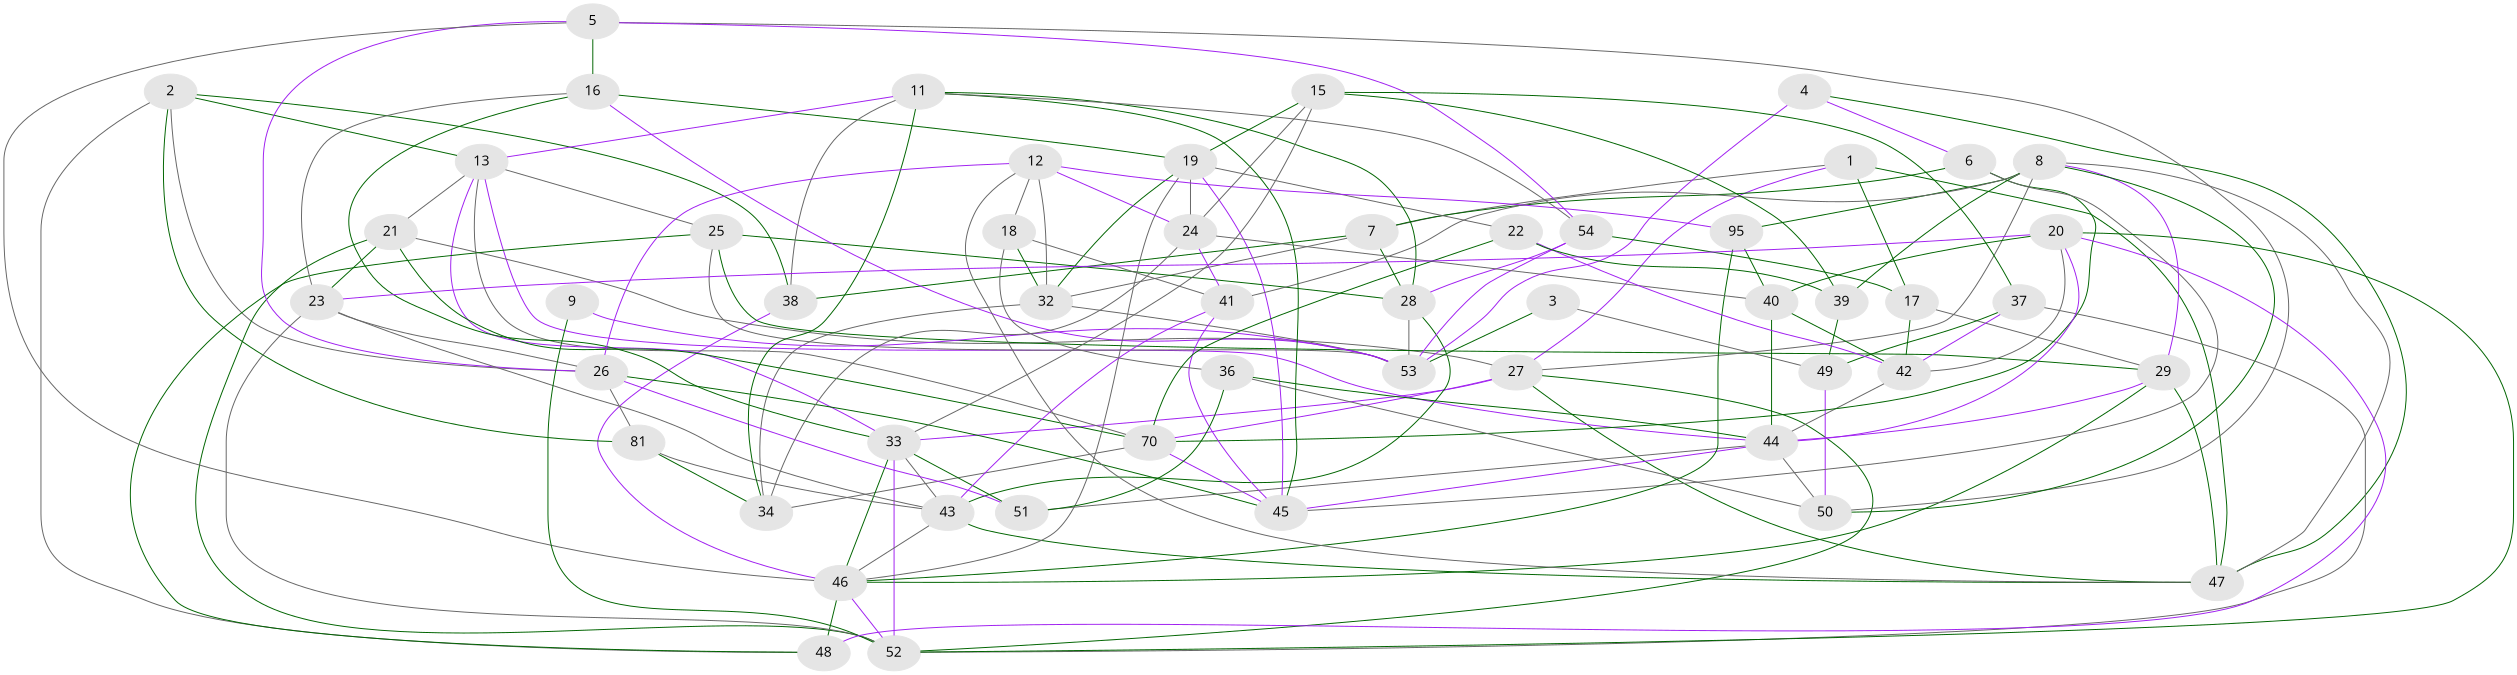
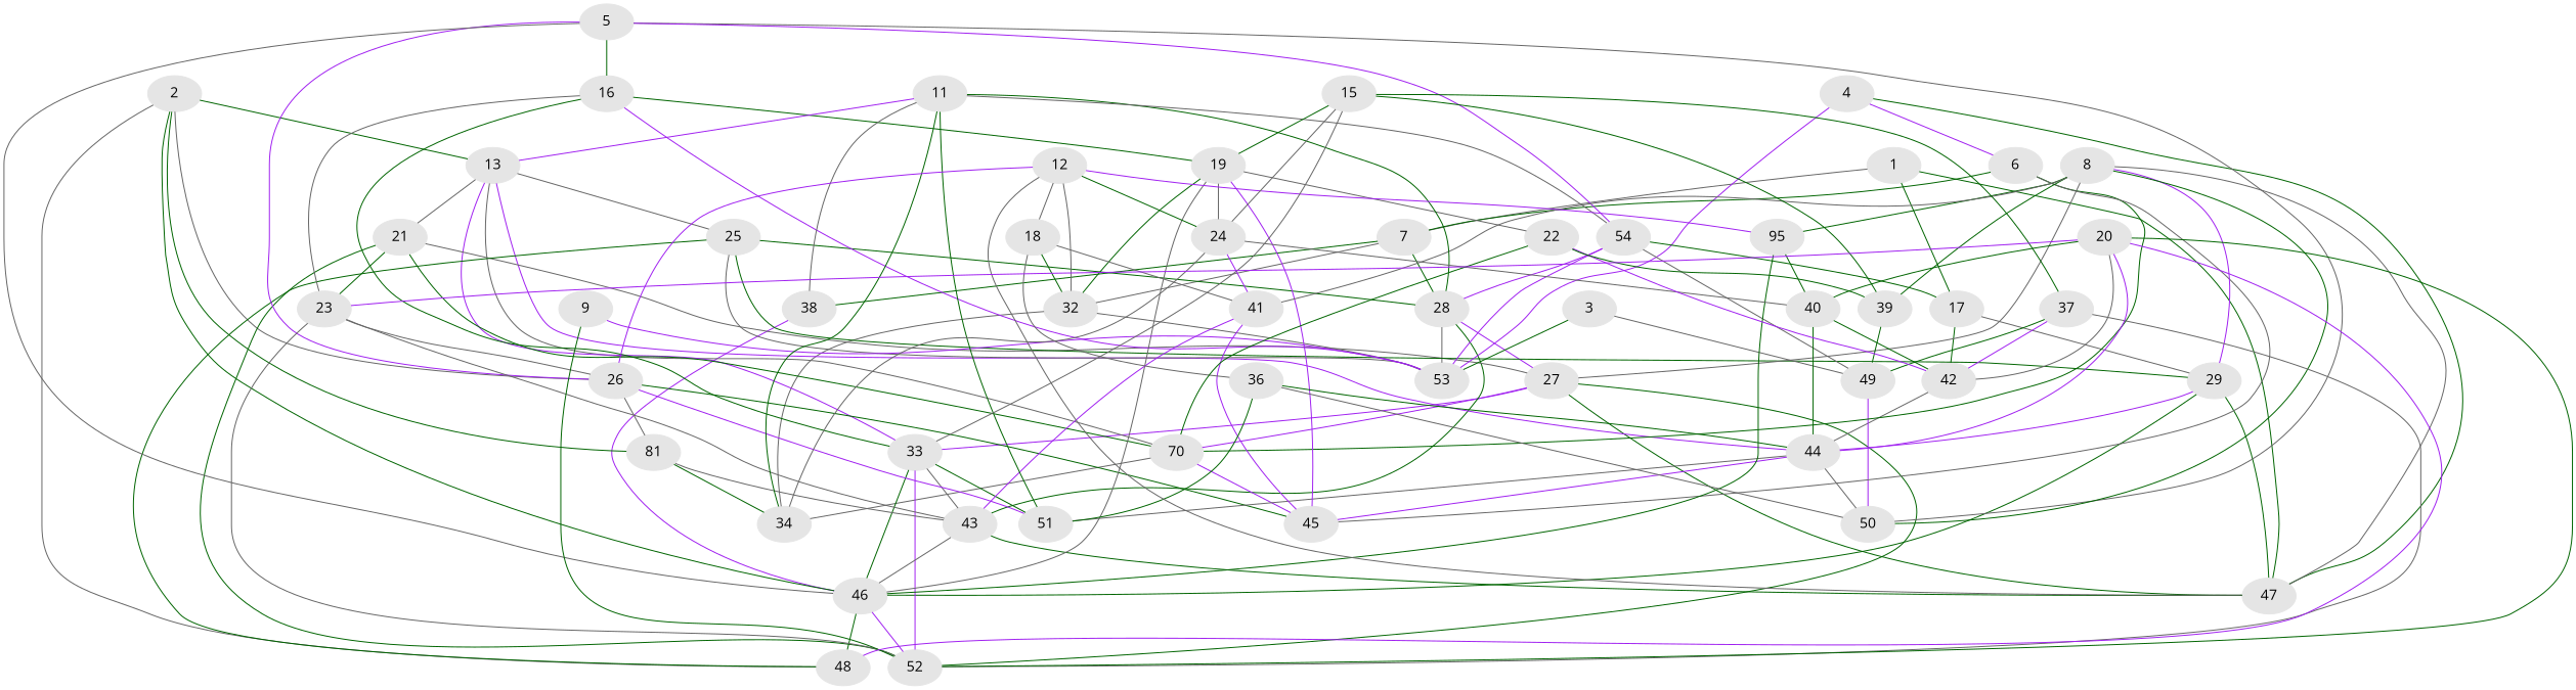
  graph {
    fontname="Open Sans"
    node [color=gray90 fontname="Open Sans" style=filled]
    edge [color=darkgreen fontname="Open Sans" weight=1.0]
    1
    7
    17
    27
    47
    38
    28
    32
    29
    42
    n11 [label=70]
    52
    33
    2
    13
    26
    n17 [label=81]
    48
    21
    25
    44
    45
    51
    34
    43
    46
    3
    49
    53
    50
    4
    6
    5
    n34 [label=54]
    16
    19
    23
    8
    n39 [label=95]
    39
    41
    40
    9
    18
    36
    37
    11
    12
    24
    15
    22
    20
    1 -- 7 [color=gray40]
    1 -- 17
-   1 -- 27 [color=purple]
+   28 -- 27 [color=purple]
    1 -- 47
    7 -- 38
    7 -- 28
    7 -- 32 [color=gray40]
    17 -- 29 [color=gray40]
    17 -- 42
    27 -- 47
    27 -- n11 [color=purple]
    27 -- 52
    27 -- 33 [color=purple weight=2.0]
    38 -- 46 [color=purple]
    28 -- 43
    28 -- 53 [color=gray40]
    32 -- 34 [color=gray40 weight=2.0]
    32 -- 53 [color=gray40]
    29 -- 47
    29 -- 44 [color=purple]
    29 -- 46
    42 -- 44 [color=gray40]
    n11 -- 45 [color=purple]
    n11 -- 34 [color=gray40 weight=2.0]
    33 -- 52 [color=purple weight=3.0]
    33 -- 51
    33 -- 43 [color=gray40]
    33 -- 46
-   2 -- 38
+   2 -- 46
    2 -- 13
    2 -- 26 [color=gray40]
    2 -- n17
    2 -- 48 [color=gray40]
    13 -- n11 [color=gray40]
    13 -- 33 [color=purple]
    13 -- 21 [color=gray40]
    13 -- 25 [color=gray40]
    13 -- 44 [color=purple]
    26 -- n17 [color=gray40 weight=2.0]
    26 -- 45
    26 -- 51 [color=purple]
    n17 -- 34
    n17 -- 43 [color=gray40]
    21 -- 27 [color=gray40]
    21 -- n11
    21 -- 52
    21 -- 23
    25 -- 28
    25 -- 29
    25 -- 48
    25 -- 53 [color=gray40]
    44 -- 45 [color=purple]
    44 -- 51 [color=gray40]
    44 -- 50 [color=gray40]
    43 -- 47
    43 -- 46 [color=gray40]
    46 -- 52 [color=purple]
    46 -- 48
    3 -- 49 [color=gray40]
    3 -- 53
    49 -- 50 [color=purple]
    4 -- 47
    4 -- 53 [color=purple weight=2.0]
    4 -- 6 [color=purple]
    6 -- 7
    6 -- n11
    6 -- 45 [color=gray40]
    5 -- 26 [color=purple]
    5 -- 46 [color=gray40]
    5 -- 50 [color=gray40]
    5 -- n34 [color=purple]
    5 -- 16
    n34 -- 17
    n34 -- 28 [color=purple]
+   n34 -- 49 [color=gray40 weight=3.0]
    n34 -- 53 [color=purple]
    16 -- 33
    16 -- 53 [color=purple]
    16 -- 19
    16 -- 23 [color=gray40]
    19 -- 32
    19 -- 45 [color=purple]
    19 -- 46 [color=gray40]
    19 -- 24 [color=gray40]
    19 -- 22 [color=gray40]
    23 -- 52 [color=gray40]
    23 -- 26 [color=gray40]
    23 -- 43 [color=gray40]
    8 -- 27 [color=gray40]
    8 -- 47 [color=gray40]
    8 -- 29 [color=purple]
    8 -- 50
    8 -- n39
    8 -- 39
    8 -- 41 [color=gray40]
    n39 -- 46
    n39 -- 40
    39 -- 49
    41 -- 45 [color=purple]
    41 -- 43 [color=purple]
    40 -- 42
    40 -- 44
    9 -- 52
    9 -- 53 [color=purple]
    18 -- 32
    18 -- 41 [color=gray40]
    18 -- 36 [color=gray40]
    36 -- 44
    36 -- 51
    36 -- 50 [color=gray40]
    37 -- 42 [color=purple]
    37 -- 52 [color=gray40]
    37 -- 49
    11 -- 38 [color=gray40]
    11 -- 28
    11 -- 13 [color=purple]
-   11 -- 45
+   11 -- 51
    11 -- 34
    11 -- n34 [color=gray40]
    12 -- 47 [color=gray40]
    12 -- 32 [color=gray40]
    12 -- 26 [color=purple]
    12 -- n39 [color=purple]
    12 -- 18 [color=gray40]
-   12 -- 24 [color=purple]
+   12 -- 24
    24 -- 34 [color=gray40]
    24 -- 41 [color=purple]
    24 -- 40 [color=gray40]
    15 -- 33 [color=gray40]
    15 -- 19
    15 -- 39
    15 -- 37
    15 -- 24 [color=gray40]
    22 -- 42 [color=purple]
    22 -- n11
    22 -- 39
    20 -- 42 [color=gray40]
    20 -- 52
    20 -- 48 [color=purple weight=2.0]
    20 -- 44 [color=purple]
    20 -- 23 [color=purple]
    20 -- 40
  }
